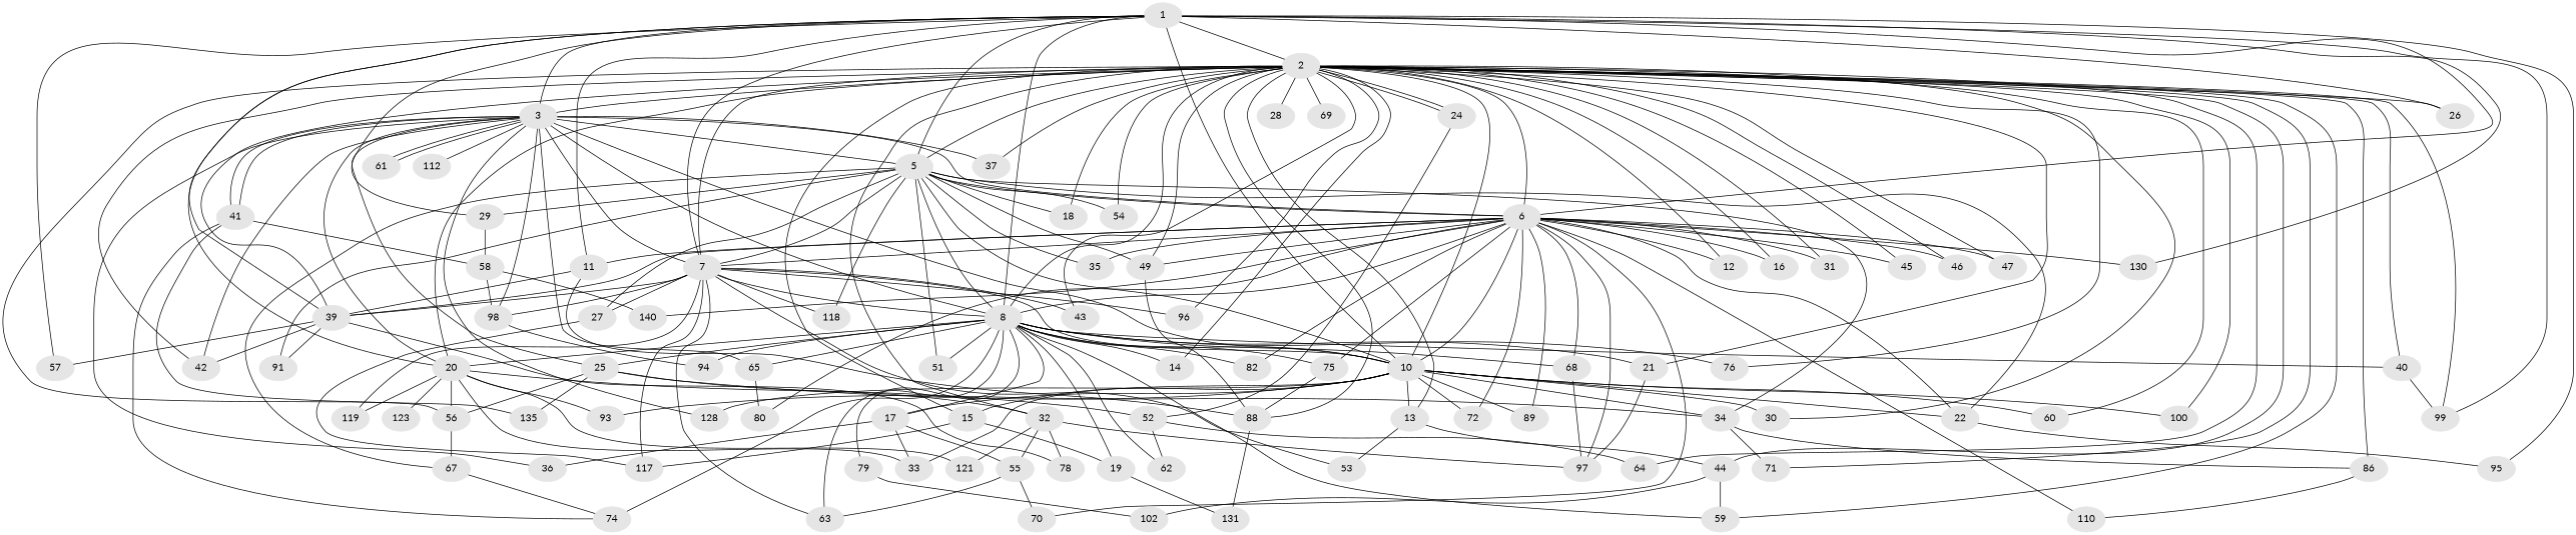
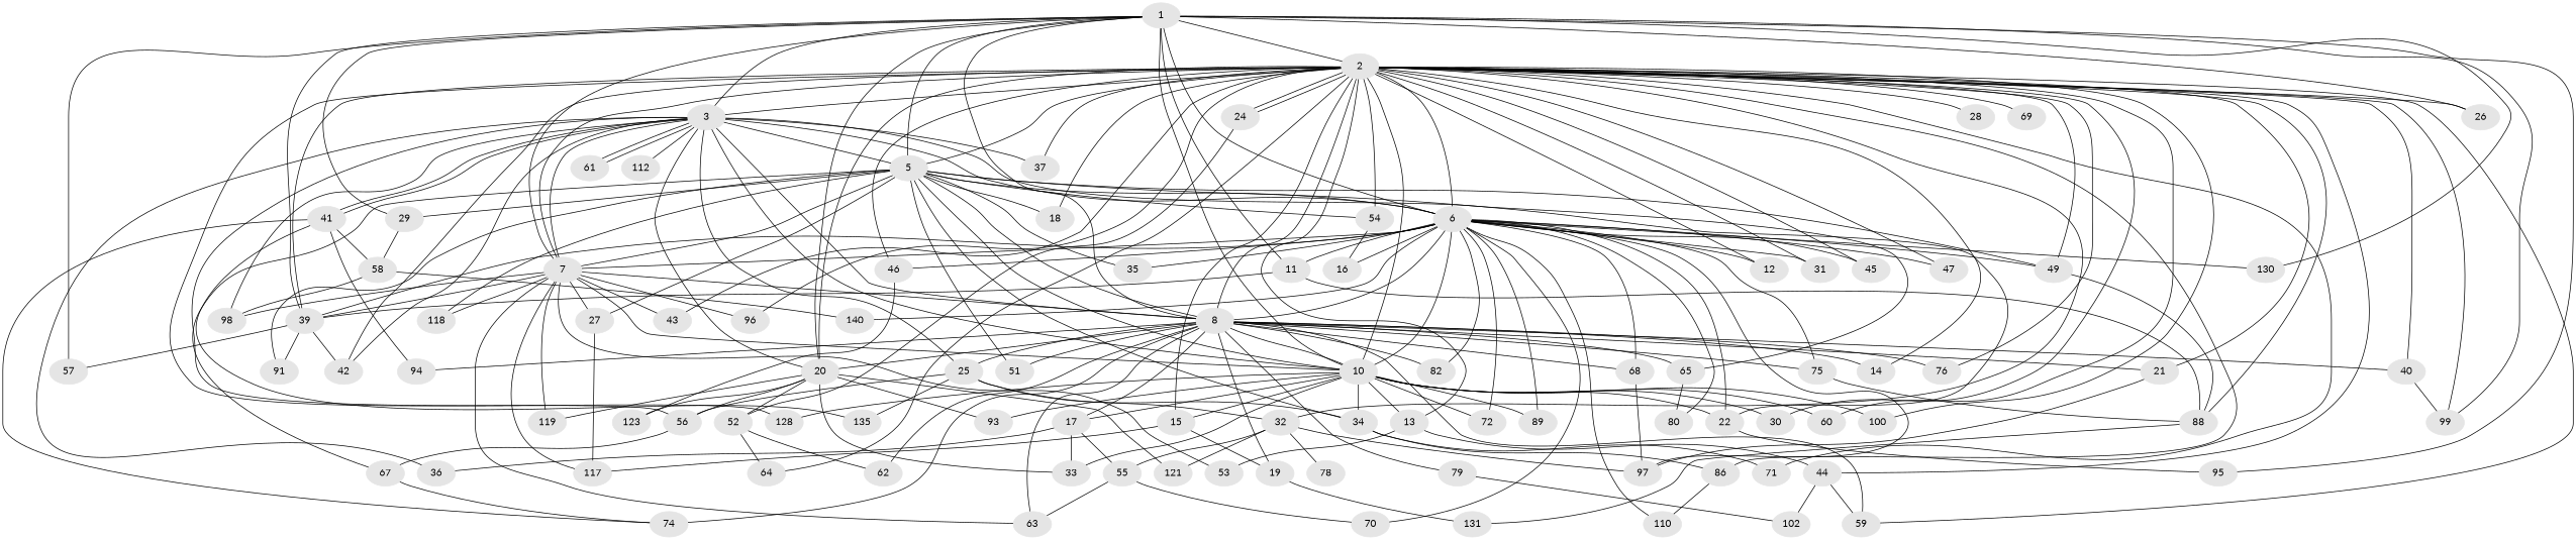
  graph {
    fontname=Lato
    node [color=gray90 fontname=Lato style=filled]
    edge [fontname=Lato]
    2 [super="+125+103+48+4"]
    3 [super="+77"]
    5
    6 [super="+104"]
    7
    8 [super="+23"]
    10
    20
    26
    39 [super="+113+126+85"]
    99
    12
    13
    14
    15
    16
    18
    21
    24
    28
    30
    31
    32
    37
    40 [super="+84"]
    42
    43
    44
    45
    46
    47
    49 [super="+116"]
    54
    56 [super="+106"]
    59 [super="+73"]
    60
    64
    69
    71
    76
    86
    88
    96
    100
    1
    11
    29
    57
    95
    130
    25
    36
    41
    61
    65
    98 [super="+114"]
    112
    128
    22
    27
    34 [super="+66"]
    35
    51
    67
    91
    118
    68
    70
    72
    75 [super="+133"]
    80
    82
    89
    97 [super="+109"]
    110
    140
    53
    63 [super="+107"]
    117 [super="+129"]
    119
    17
    19
    62
    74 [super="+108"]
    79
    94
    33 [super="+115"]
    93
    52
    121
    123
    58
    78
    55
    102
    131
    135
    2 -- 3 [weight=4]
    2 -- 5 [weight=3]
    2 -- 6 [weight=6]
    2 -- 7 [weight=4]
    2 -- 8 [weight=5]
    2 -- 10 [weight=3]
    2 -- 20
    2 -- 26
    2 -- 39 [weight=2]
    2 -- 99
    2 -- 12
    2 -- 13
    2 -- 14
    2 -- 15
-   2 -- 16
+   54 -- 16
    2 -- 18
    2 -- 21
    2 -- 24
    2 -- 24
    2 -- 28 [weight=2]
    2 -- 30
    2 -- 31
    2 -- 32
    2 -- 37
    2 -- 40
    2 -- 42
    2 -- 43
    2 -- 44
    2 -- 45
    2 -- 46
    2 -- 47 [weight=2]
    2 -- 49
    2 -- 54
    2 -- 56
    2 -- 59
    2 -- 60
    2 -- 64
    2 -- 69 [weight=2]
    2 -- 71
    2 -- 76
    2 -- 86
    2 -- 88
    2 -- 96
    2 -- 100
    3 -- 5
    3 -- 6
    3 -- 7
    3 -- 8
    3 -- 10
    3 -- 20
    3 -- 37
    3 -- 42
    3 -- 25
    3 -- 36
    3 -- 41
    3 -- 41
    3 -- 61
    3 -- 61
    3 -- 65
    3 -- 98
    3 -- 112
    3 -- 128
    5 -- 6
    5 -- 7
    5 -- 8 [weight=2]
    5 -- 10
    5 -- 18
    5 -- 49
    5 -- 54
    5 -- 29
    5 -- 22
    5 -- 27
    5 -- 34
    5 -- 35
    5 -- 51
    5 -- 67
    5 -- 91
    5 -- 118
    6 -- 7
    6 -- 8
    6 -- 10
    6 -- 39 [weight=2]
    6 -- 12
    6 -- 16
    6 -- 31
    6 -- 45
    6 -- 46
    6 -- 47
    6 -- 49
    6 -- 11
    6 -- 130
    6 -- 22
    6 -- 35
    6 -- 68
    6 -- 70
    6 -- 72
    6 -- 75
    6 -- 80
    6 -- 82
    6 -- 89
    6 -- 97
    6 -- 110
    6 -- 140
    7 -- 8
    7 -- 10
    7 -- 39
    7 -- 43
    7 -- 96
    7 -- 98
    7 -- 27
    7 -- 118
    7 -- 53
    7 -- 63
    7 -- 117
    7 -- 119
    8 -- 10
    8 -- 20
    8 -- 14
    8 -- 21
    8 -- 40
    8 -- 59
    8 -- 76
    8 -- 25
    8 -- 65
    8 -- 51
    8 -- 68
    8 -- 75
    8 -- 82
    8 -- 63
    8 -- 17
    8 -- 19
    8 -- 62
    8 -- 74 [weight=2]
    8 -- 79
    8 -- 94
    10 -- 13
    10 -- 15
    10 -- 30
    10 -- 60
    10 -- 100
    10 -- 128
    10 -- 22
    10 -- 34
    10 -- 72
    10 -- 89
    10 -- 17
    10 -- 33
    10 -- 93
    20 -- 56
    20 -- 119
    20 -- 33
    20 -- 93
    20 -- 52
    20 -- 121
    20 -- 123
    39 -- 42
    39 -- 57
    39 -- 91
-   39 -- 78
    13 -- 44
    13 -- 53
    15 -- 117
    15 -- 19
    21 -- 97
    24 -- 52
    32 -- 97
    32 -- 121
    32 -- 78
    32 -- 55
    40 -- 99
    44 -- 59
    44 -- 102
+   46 -- 123
    49 -- 88
    56 -- 67
    86 -- 110
    88 -- 131
    1 -- 2 [weight=5]
    1 -- 3
    1 -- 5
    1 -- 6
    1 -- 7
    1 -- 8
    1 -- 10
    1 -- 20
    1 -- 26
    1 -- 39
    1 -- 99
    1 -- 11
    1 -- 29
    1 -- 57
    1 -- 95
    1 -- 130
    11 -- 39
    11 -- 88
    29 -- 58
    25 -- 32
    25 -- 56
    25 -- 34
    25 -- 135
    41 -- 74
-   98 -- 94
+   41 -- 94
    41 -- 58
    41 -- 135
    65 -- 80
    22 -- 95
    27 -- 117
    34 -- 71
    34 -- 86
    67 -- 74
    68 -- 97
    75 -- 88
    17 -- 36
    17 -- 33
    17 -- 55
    19 -- 131
    79 -- 102
    52 -- 64
    52 -- 62
    58 -- 98
    58 -- 140
    55 -- 70
    55 -- 63
  }
